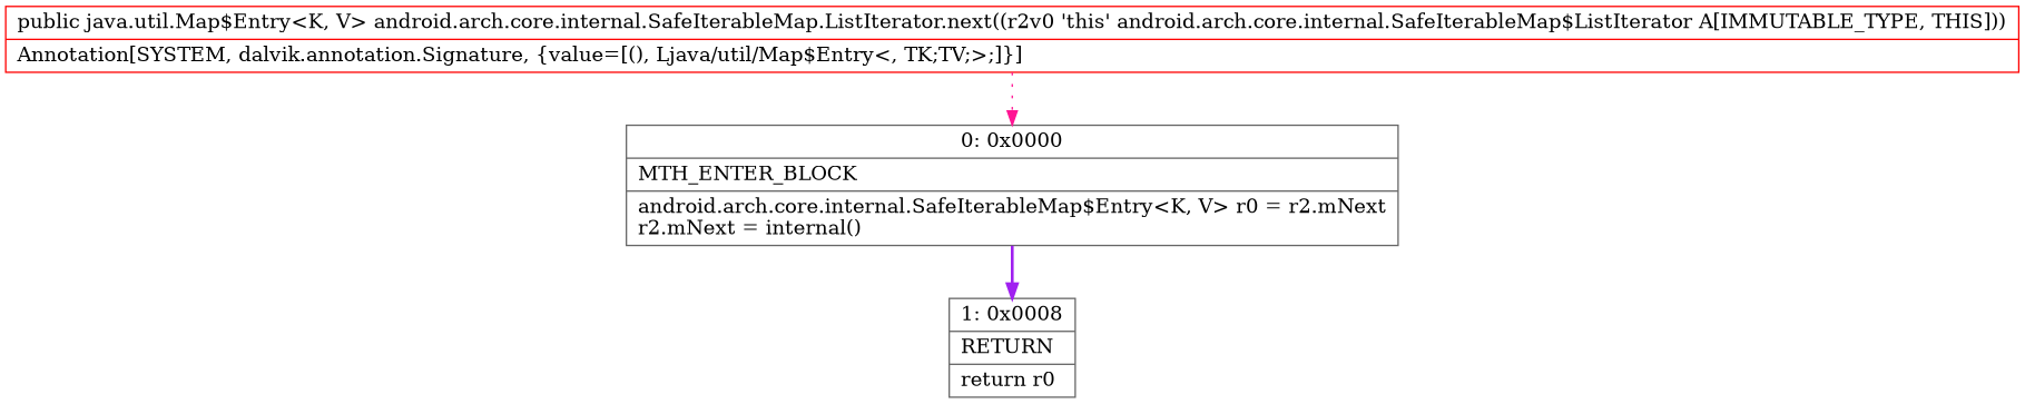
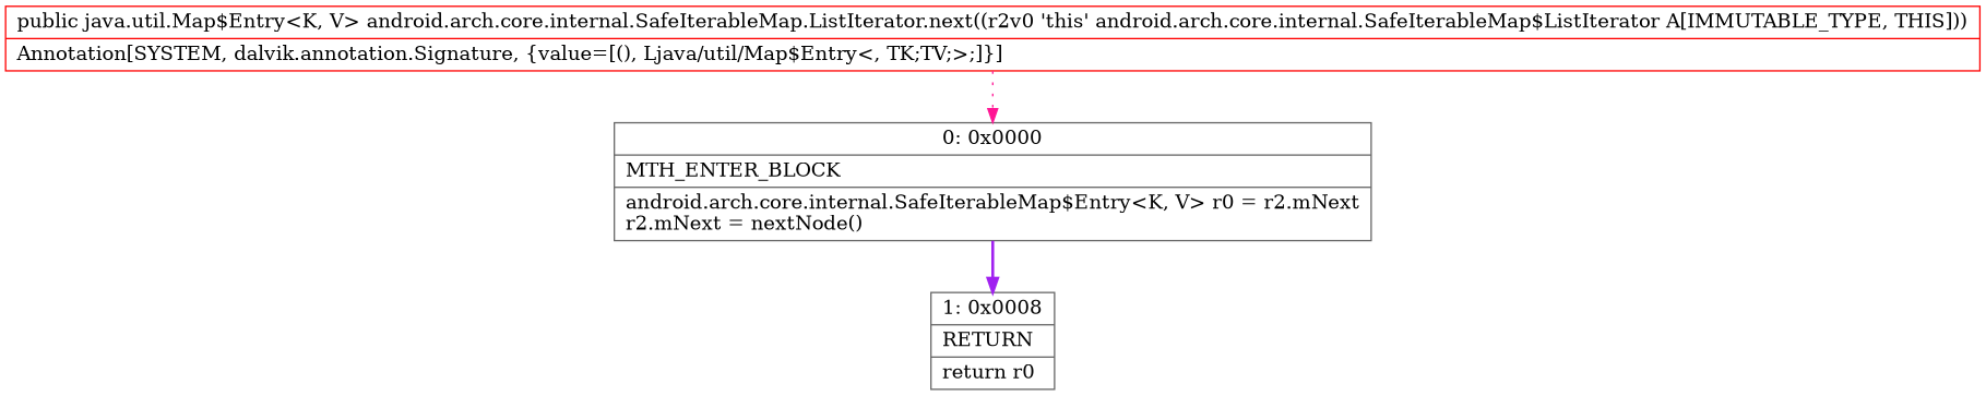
  digraph {
    node [shape=record color=gray40]
-   n1 [label="{0\:\ 0x0000|MTH_ENTER_BLOCK\l|android.arch.core.internal.SafeIterableMap$Entry\<K, V\> r0 = r2.mNext\lr2.mNext = internal()\l}"]
+   n1 [label="{0\:\ 0x0000|MTH_ENTER_BLOCK\l|android.arch.core.internal.SafeIterableMap$Entry\<K, V\> r0 = r2.mNext\lr2.mNext = nextNode()\l}"]
    n2 [label="{1\:\ 0x0008|RETURN\l|return r0\l}"]
    n3 [label="{public java.util.Map$Entry\<K, V\> android.arch.core.internal.SafeIterableMap.ListIterator.next((r2v0 'this' android.arch.core.internal.SafeIterableMap$ListIterator A[IMMUTABLE_TYPE, THIS]))  | Annotation[SYSTEM, dalvik.annotation.Signature, \{value=[(), Ljava\/util\/Map$Entry\<, TK;TV;\>;]\}]\l}" color=red]
    n1 -> n2 [color=purple style=bold]
    n3 -> n1 [color=deeppink style=dotted]
  }
